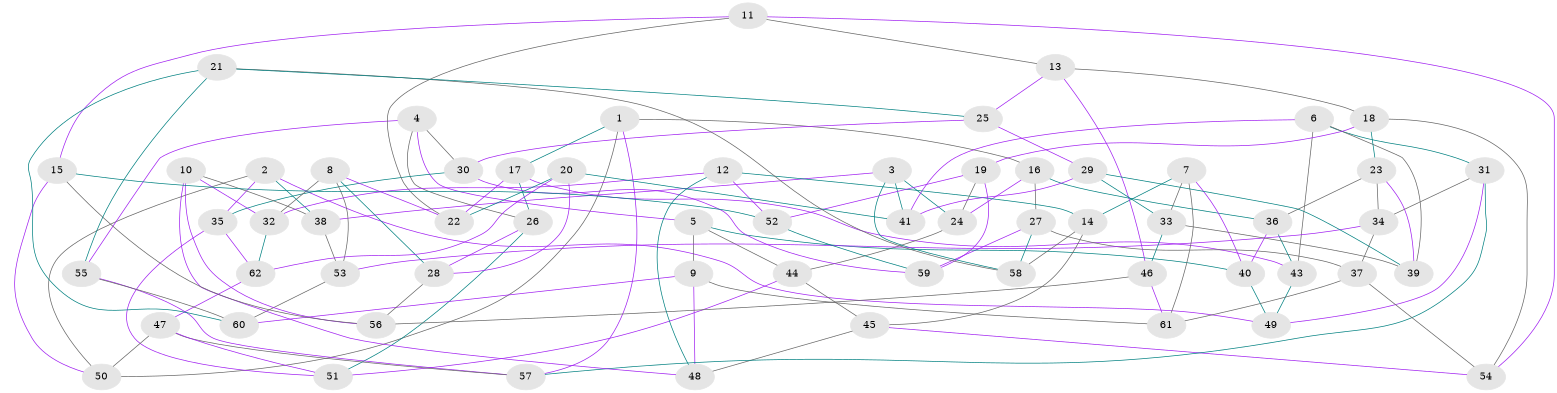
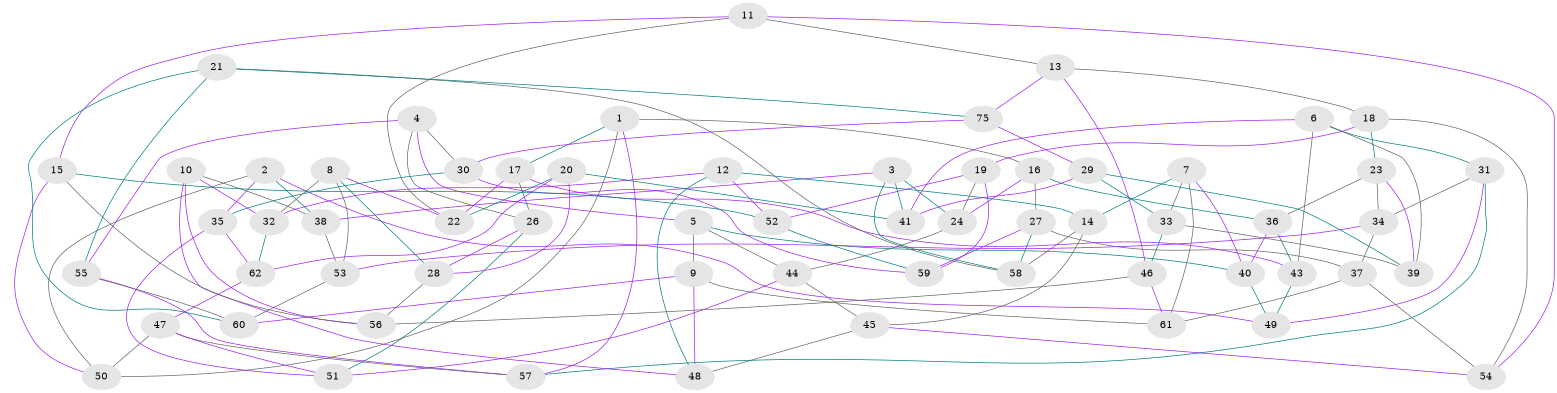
  graph {
    node [color=gray90 style=filled]
    edge [color=purple]
    1
    16
    17
    50
    57
    24
    27
    36
    26
    43
    22
    2
    35
    38
    49
    n16 [label=62]
    51
    53
    3
    41
    58
    44
    4
    5
    30
    55
    9
    40
    28
    59
    60
    61
    48
    45
    6
    31
    39
    34
    7
    14
    33
    46
    8
    32
    56
    10
    11
    13
    15
    54
    18
-   25
+   25 [label=75]
    52
    12
    19
    23
    29
    37
    20
    47
    21
    1 -- 16 [color=gray40]
    1 -- 17 [color=teal]
    1 -- 50 [color=gray40]
    1 -- 57
    16 -- 24
    16 -- 27 [color=gray40]
    16 -- 36 [color=teal]
    17 -- 26 [color=teal]
    17 -- 43
    17 -- 22
    24 -- 44 [color=gray40]
    27 -- 58 [color=teal]
    27 -- 59
    27 -- 37 [color=gray40]
    36 -- 43 [color=teal]
    36 -- 40
    26 -- 51 [color=teal]
    26 -- 28
    43 -- 49 [color=teal]
    2 -- 50 [color=gray40]
    2 -- 35
    2 -- 38 [color=teal]
    2 -- 49
    35 -- n16
    35 -- 51
    38 -- 53 [color=gray40]
    n16 -- 47
    53 -- 60 [color=gray40]
    3 -- 24 [color=teal]
    3 -- 38
    3 -- 41 [color=teal]
    3 -- 58 [color=teal]
    44 -- 51
    44 -- 45 [color=gray40]
    4 -- 26 [color=gray40]
    4 -- 5
    4 -- 30 [color=gray40]
    4 -- 55
    5 -- 44 [color=gray40]
    5 -- 9 [color=gray40]
    5 -- 40 [color=teal]
    30 -- 35 [color=teal]
    30 -- 59
    55 -- 57
    55 -- 60 [color=gray40]
    9 -- 60
    9 -- 61 [color=gray40]
    9 -- 48
    40 -- 49 [color=teal]
    28 -- 56 [color=gray40]
    45 -- 48 [color=gray40]
    45 -- 54
    6 -- 43 [color=gray40]
    6 -- 41
    6 -- 31 [color=teal]
    6 -- 39 [color=gray40]
    31 -- 57 [color=teal]
    31 -- 49
    31 -- 34 [color=gray40]
    34 -- 53
    34 -- 37 [color=gray40]
    7 -- 40
    7 -- 61 [color=gray40]
    7 -- 14 [color=teal]
    7 -- 33 [color=gray40]
    14 -- 58 [color=gray40]
    14 -- 45 [color=gray40]
    33 -- 39 [color=gray40]
    33 -- 46 [color=teal]
    46 -- 61
    46 -- 56 [color=gray40]
    8 -- 22
    8 -- 53 [color=gray40]
    8 -- 28 [color=teal]
    8 -- 32 [color=gray40]
    32 -- n16 [color=teal]
    10 -- 38 [color=gray40]
    10 -- 48
    10 -- 32
    10 -- 56
    11 -- 22 [color=gray40]
    11 -- 13 [color=gray40]
    11 -- 15
    11 -- 54
    13 -- 46
    13 -- 18 [color=gray40]
    13 -- 25
    15 -- 50
    15 -- 56 [color=gray40]
    15 -- 52 [color=teal]
    18 -- 54 [color=gray40]
    18 -- 19
    18 -- 23 [color=teal]
    25 -- 30
    25 -- 29
    52 -- 59 [color=teal]
    12 -- 48 [color=teal]
    12 -- 14 [color=teal]
    12 -- 32
    12 -- 52
    19 -- 24 [color=gray40]
    19 -- 59
    19 -- 52
    23 -- 36 [color=gray40]
    23 -- 39
    23 -- 34 [color=gray40]
    29 -- 41
    29 -- 39 [color=teal]
    29 -- 33 [color=teal]
    37 -- 61 [color=gray40]
    37 -- 54 [color=gray40]
    20 -- 22 [color=teal]
    20 -- n16
    20 -- 41 [color=teal]
    20 -- 28
    47 -- 50 [color=gray40]
    47 -- 57 [color=gray40]
    47 -- 51
    21 -- 58 [color=gray40]
    21 -- 55 [color=teal]
    21 -- 60 [color=teal]
    21 -- 25 [color=teal]
  }
